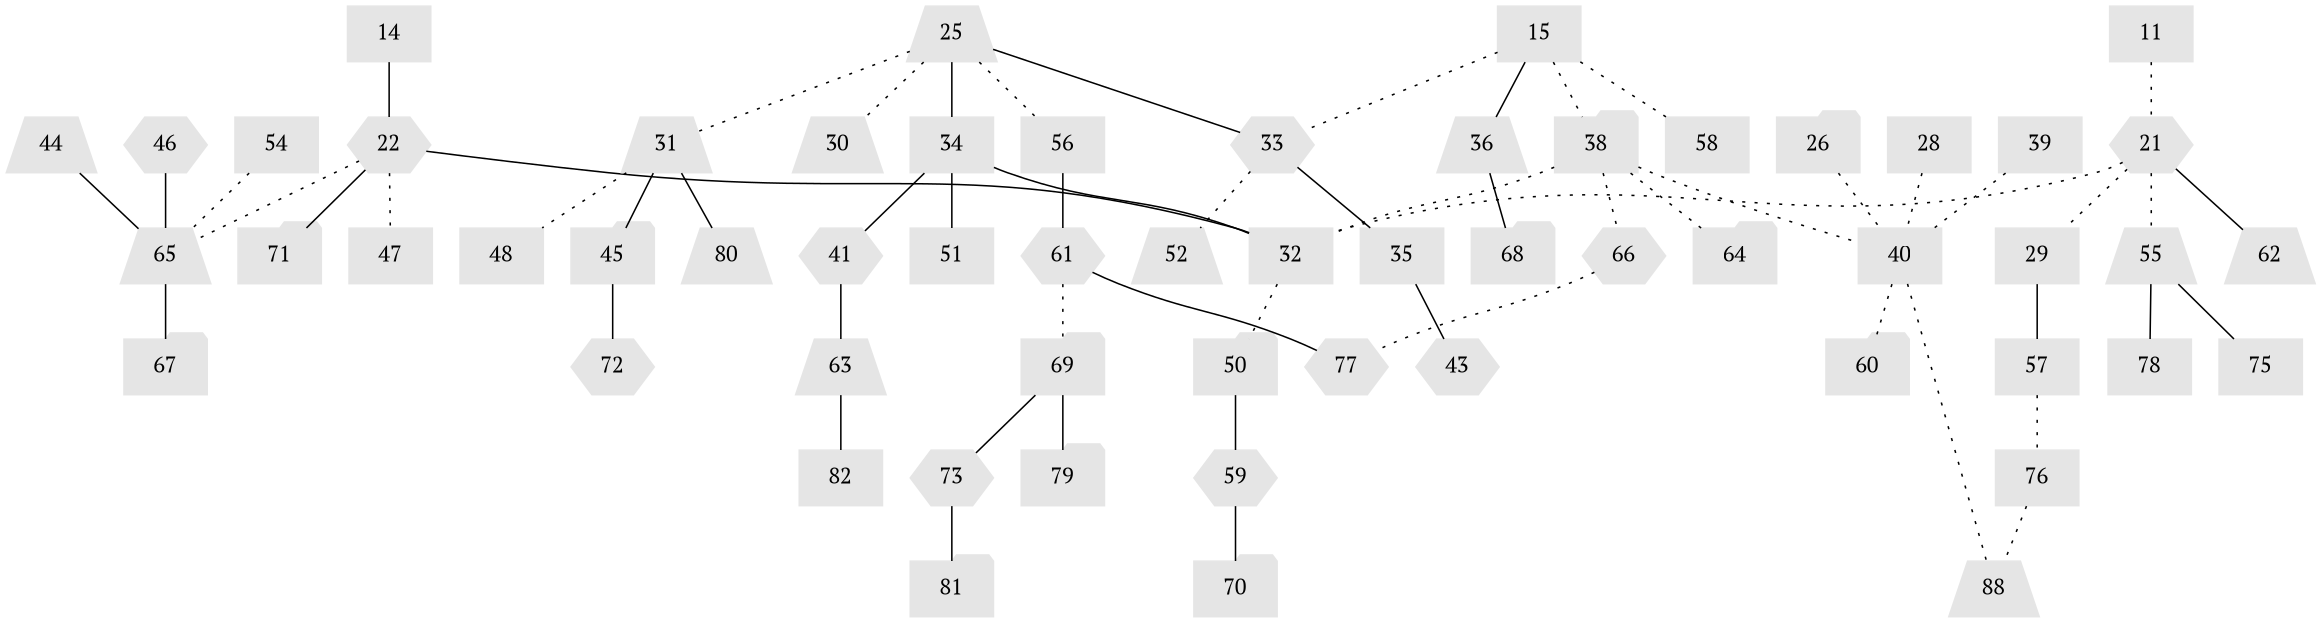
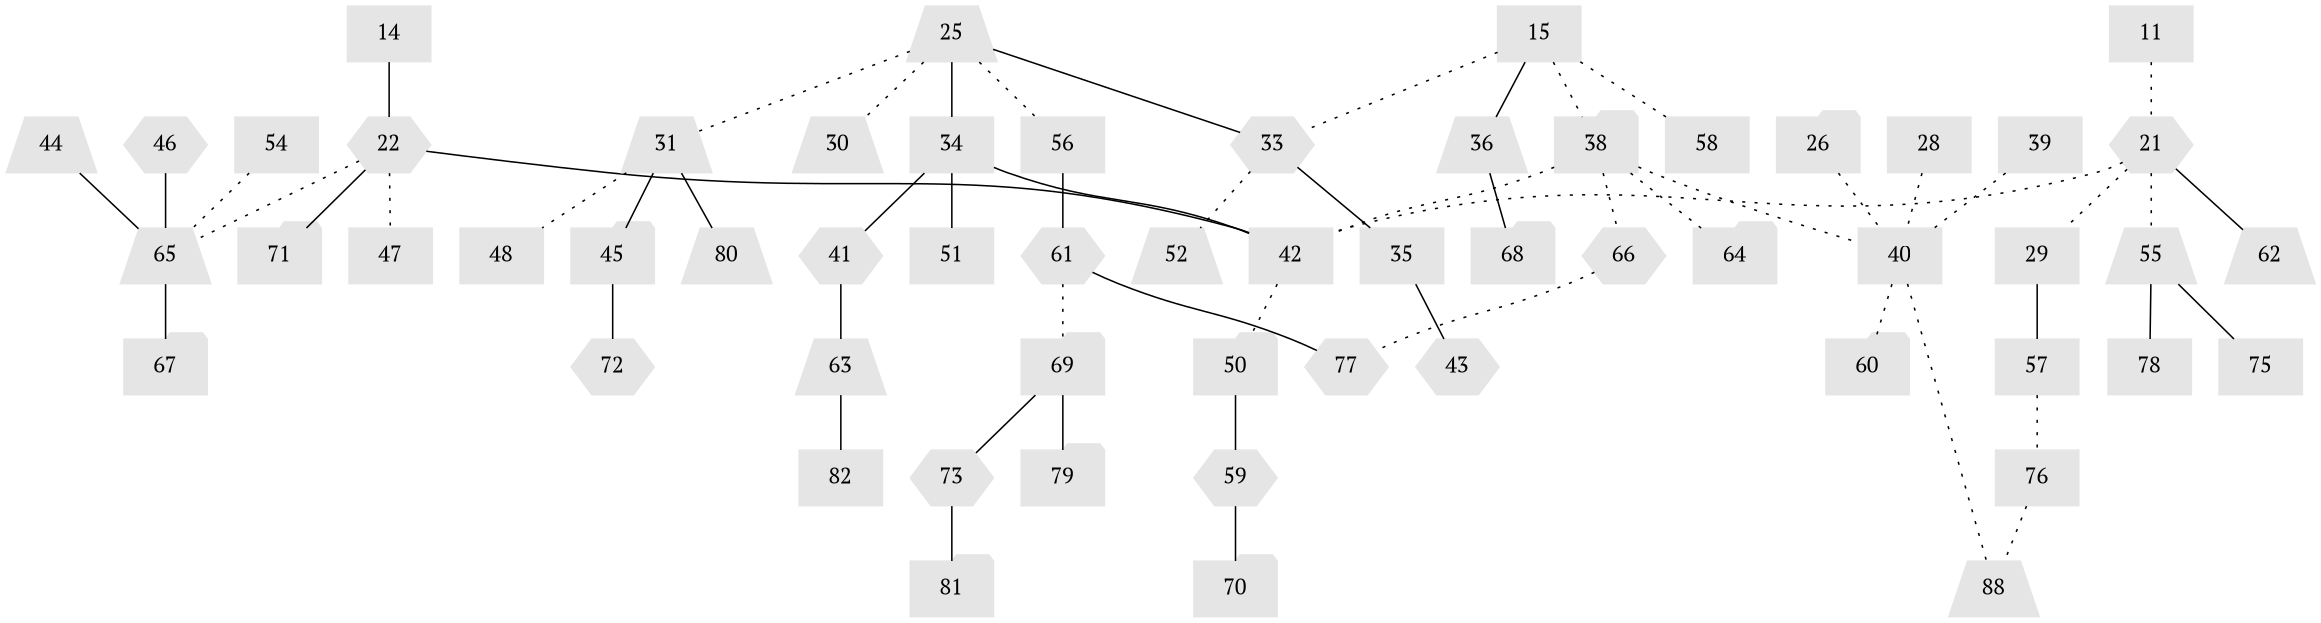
  graph {
    fontname="PT Serif"
    node [color=gray90 fontname="PT Serif" shape=box style=filled]
    edge [fontname="PT Serif" style=solid]
    21 [shape=hexagon super="+16"]
    29
-   42 [super="+5" label=32]
+   42 [super="+5"]
    55 [shape=trapezium]
    62 [shape=trapezium]
    11
    22 [shape=hexagon super="+20+3"]
    47
    65 [shape=trapezium super="+18+23+32+37"]
    71 [shape=folder]
    14
    33 [shape=hexagon super="+19"]
    35
    52 [shape=trapezium]
    15
    36 [shape=trapezium]
    38 [shape=folder super="+7"]
    58
    68 [shape=folder]
    n20 [label=40 super="+17+27"]
    64 [shape=folder]
    66 [shape=hexagon]
    57
    50 [shape=folder]
    75
    78
    67 [shape=folder]
    25 [shape=trapezium super="+12"]
    30 [shape=trapezium]
    31 [shape=trapezium]
    34 [super="+10+24"]
    56 [super="+40"]
    45 [shape=folder]
    48
    80 [shape=trapezium]
    41 [shape=hexagon]
    51
    61 [shape=hexagon super="+53"]
    60 [shape=folder]
    n40 [label=88 shape=trapezium]
    26 [shape=folder]
    28
    76
    72 [shape=hexagon]
    43 [shape=hexagon]
    63 [shape=trapezium]
    77 [shape=hexagon]
    39
    82
    59 [shape=hexagon]
    44 [shape=trapezium]
    46 [shape=hexagon]
    70 [shape=folder]
    54
    69 [shape=folder]
    73 [shape=hexagon]
    79 [shape=folder super="+74"]
    81 [shape=folder]
    21 -- 29 [style=dotted]
    21 -- 42 [style=dotted]
    21 -- 55 [style=dotted]
    21 -- 62
    29 -- 57
    42 -- 50 [style=dotted]
    55 -- 75
    55 -- 78
    11 -- 21 [style=dotted]
    22 -- 42
    22 -- 47 [style=dotted]
    22 -- 65 [style=dotted]
    22 -- 71
    65 -- 67
    14 -- 22
    33 -- 35
    33 -- 52 [style=dotted]
    35 -- 43
    15 -- 33 [style=dotted]
    15 -- 36
    15 -- 38 [style=dotted]
    15 -- 58 [style=dotted]
    36 -- 68
    38 -- 42 [style=dotted]
    38 -- n20 [style=dotted]
    38 -- 64 [style=dotted]
    38 -- 66 [style=dotted]
    n20 -- 60 [style=dotted]
    n20 -- n40 [style=dotted]
    66 -- 77 [style=dotted]
    57 -- 76 [style=dotted]
    50 -- 59
    25 -- 33
    25 -- 30 [style=dotted]
    25 -- 31 [style=dotted]
    25 -- 34
    25 -- 56 [style=dotted]
    31 -- 45
    31 -- 48 [style=dotted]
    31 -- 80
    34 -- 42
    34 -- 41
    34 -- 51
    56 -- 61
    45 -- 72
    41 -- 63
    61 -- 77
    61 -- 69 [style=dotted]
    26 -- n20 [style=dotted]
    28 -- n20 [style=dotted]
    76 -- n40 [style=dotted]
    63 -- 82
    39 -- n20 [style=dotted]
    59 -- 70
    44 -- 65
    46 -- 65
    54 -- 65 [style=dotted]
    69 -- 73
    69 -- 79 [weight=2]
    73 -- 81
  }
